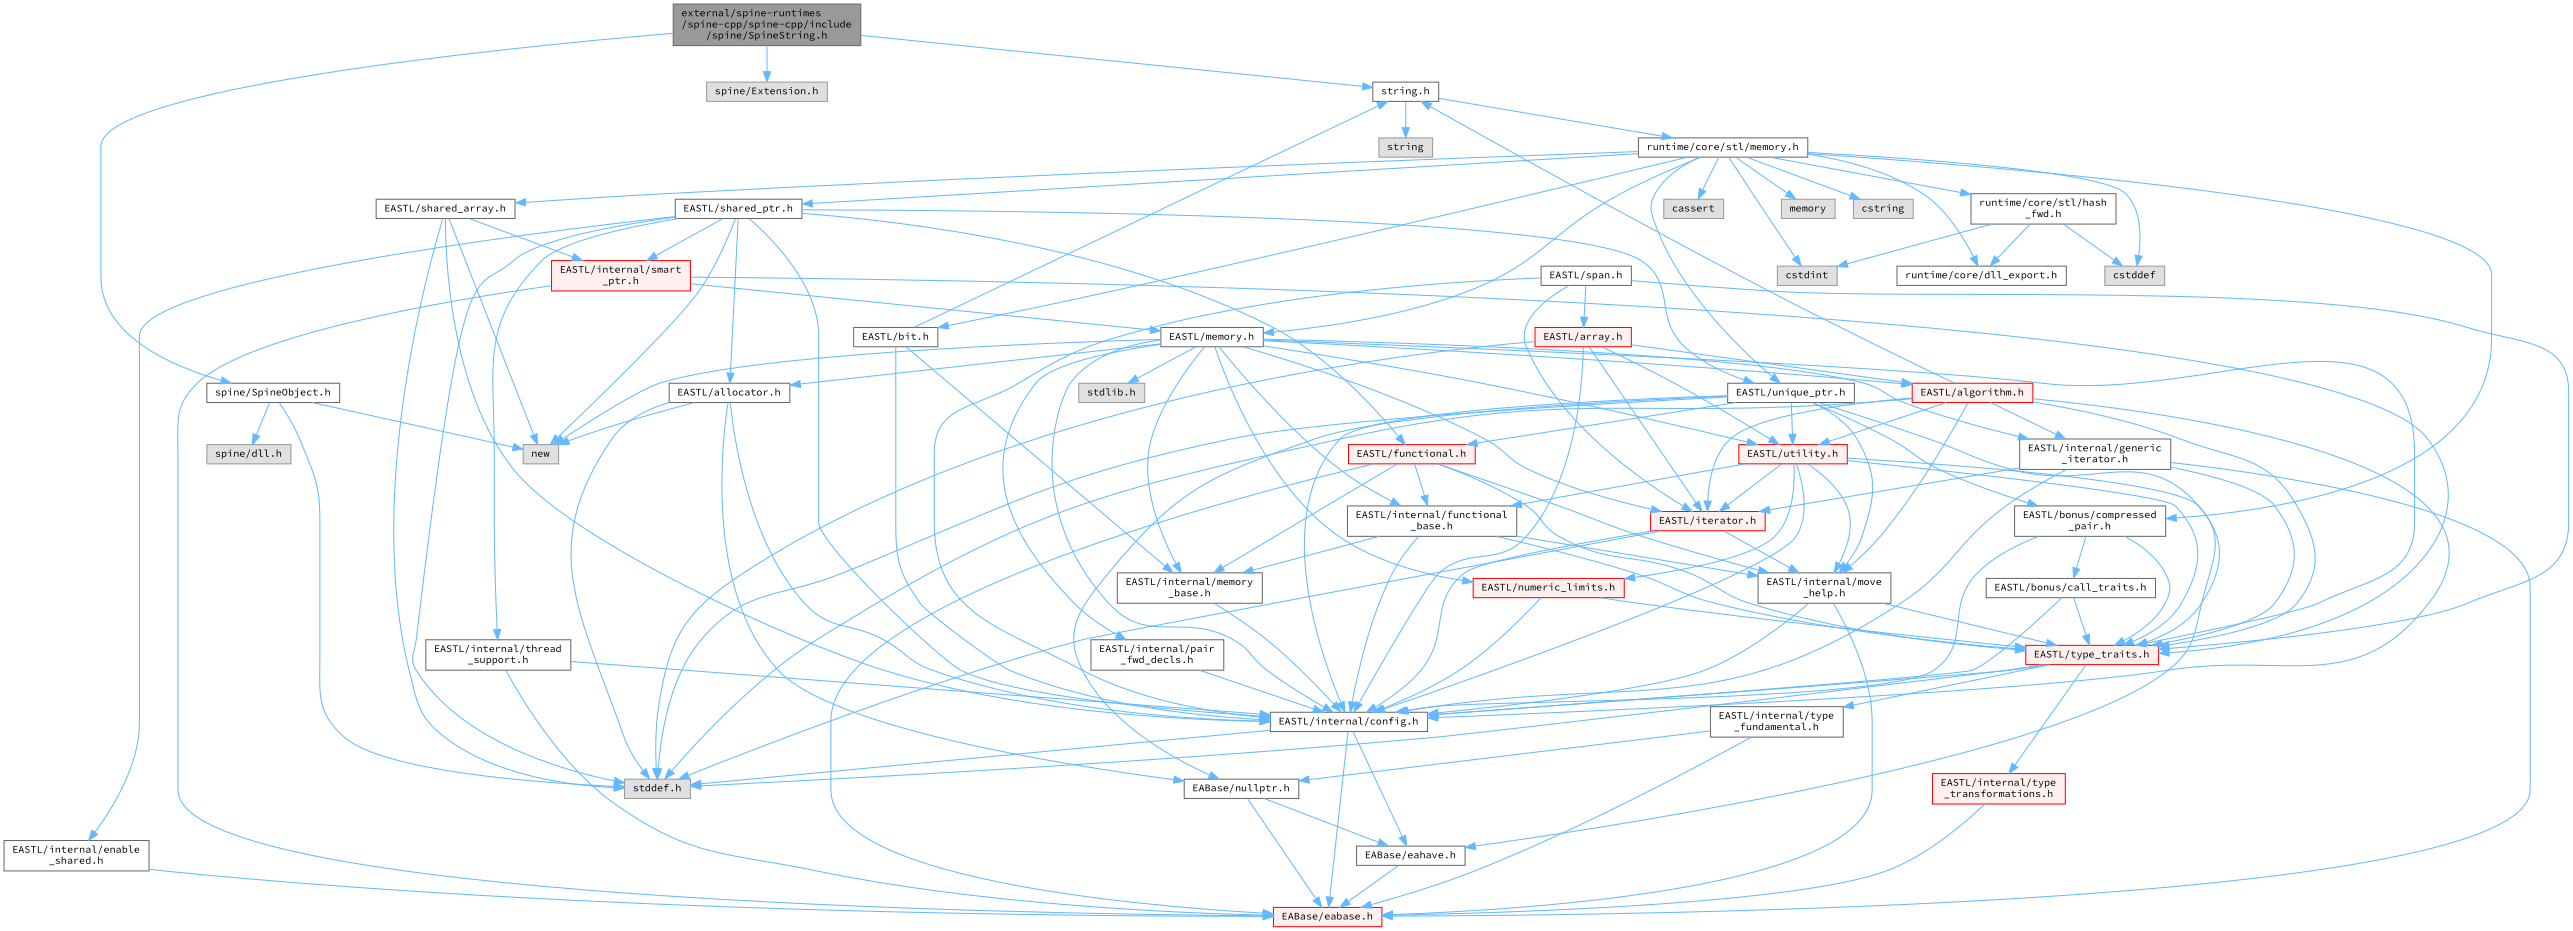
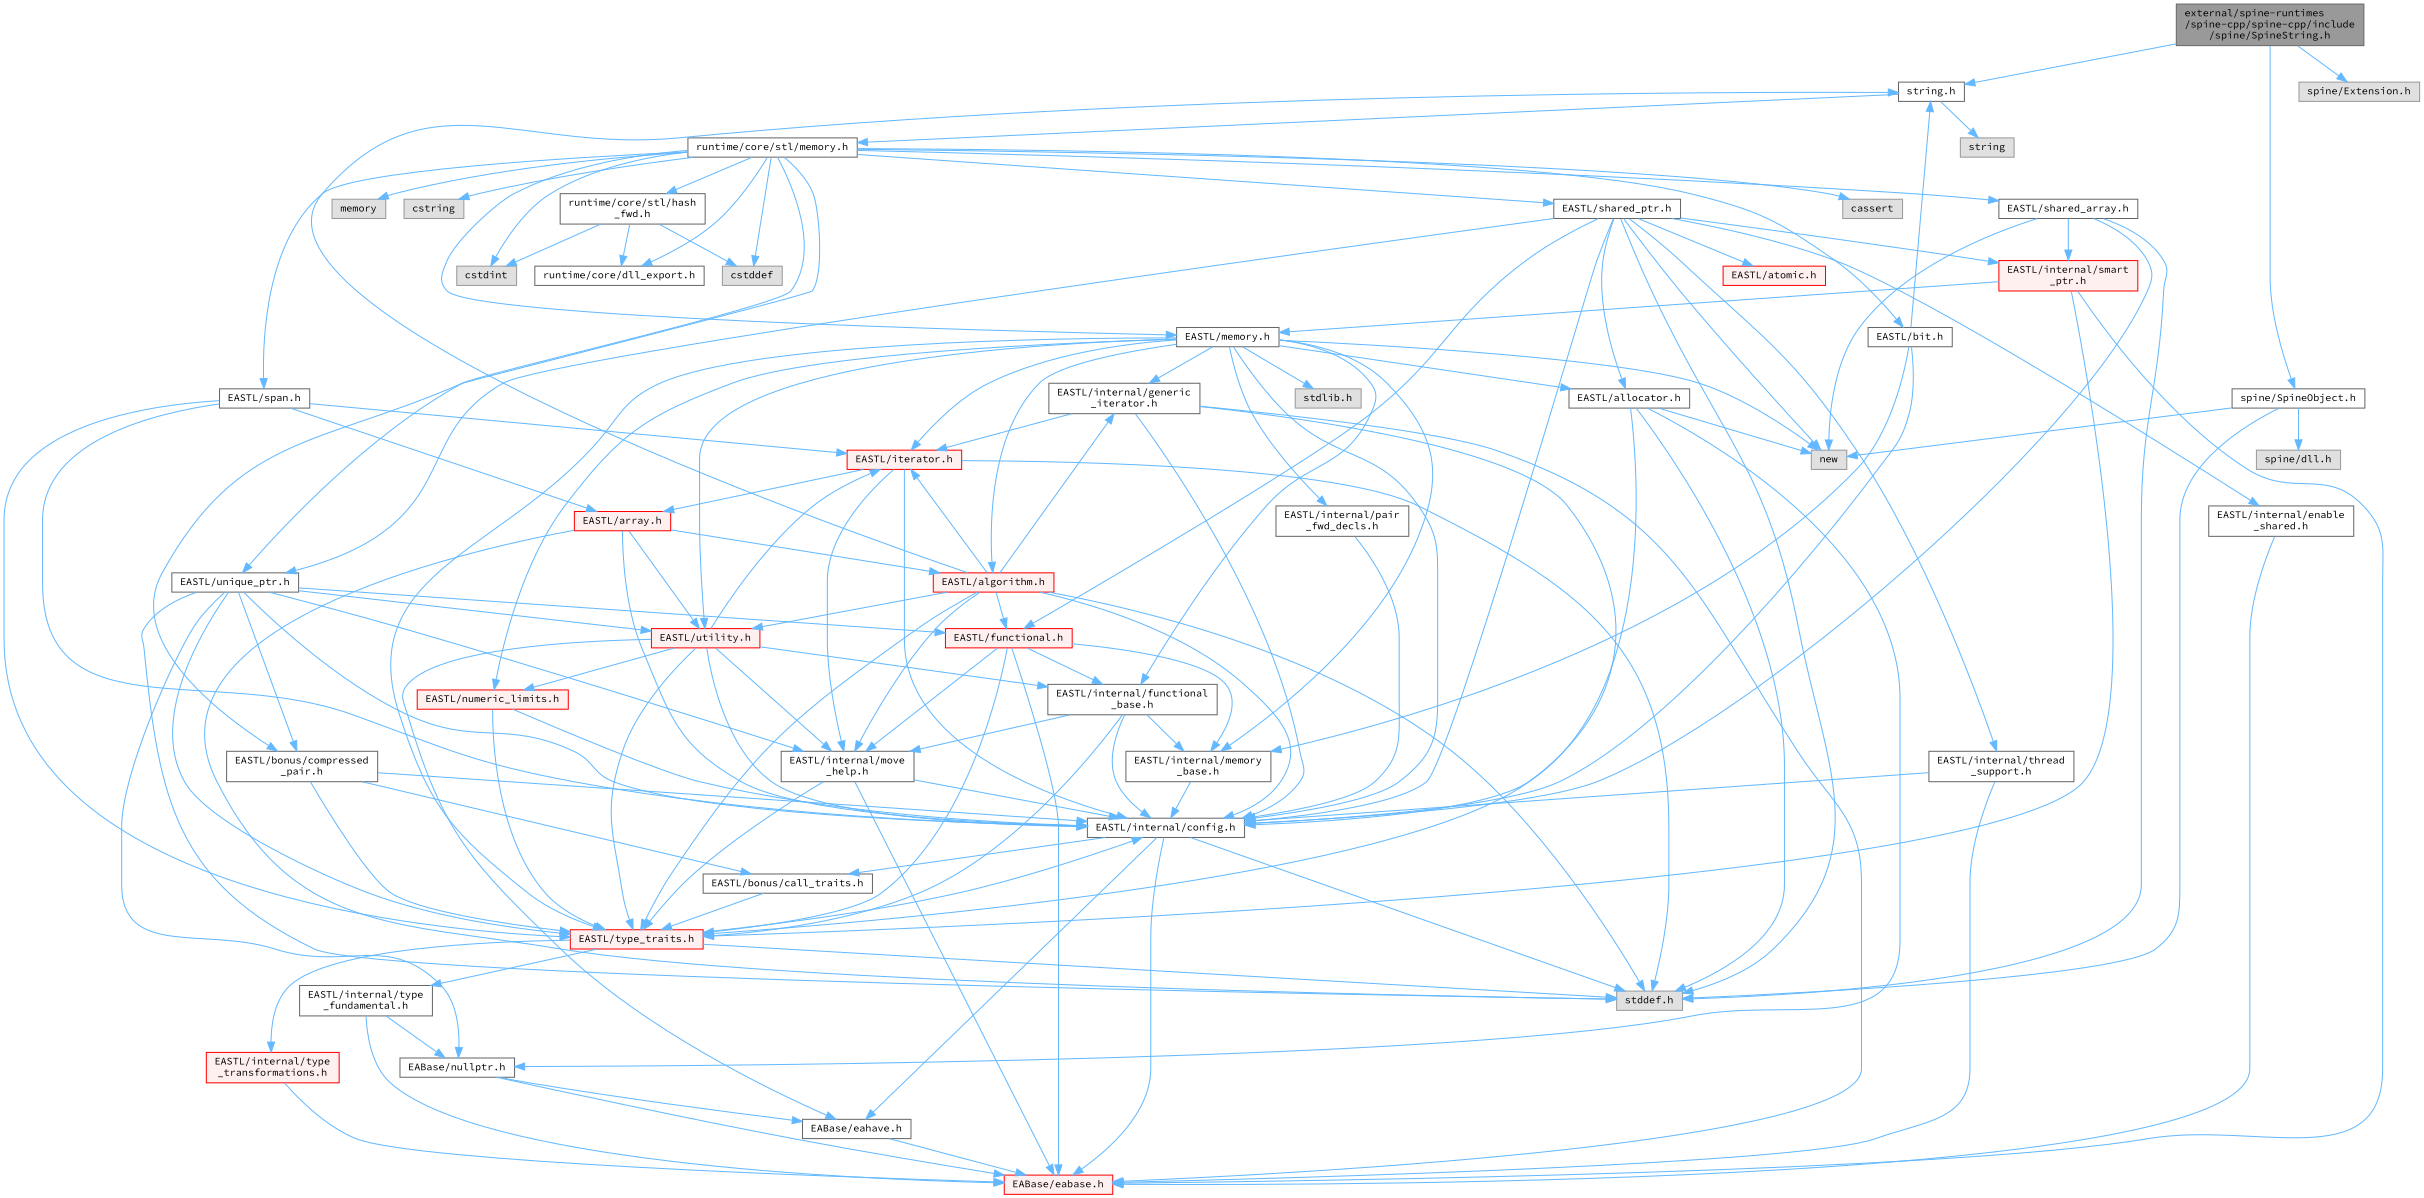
  digraph {
    fontname="Source Code Pro"
    node [color=grey40 fillcolor=white fontname="Source Code Pro" fontsize=10 shape=box style=filled]
    edge [color=steelblue1 fontname="Source Code Pro" fontsize=10 labelfontname=Helvetica labelfontsize=10 style=solid]
    n1 [color=gray40 fillcolor=grey60 fontcolor=black height=0.2 label="external/spine-runtimes\l/spine-cpp/spine-cpp/include\l/spine/SpineString.h" width=0.4]
    n2 [height=0.2 label="spine/SpineObject.h" width=0.4]
    n3 [color=grey60 fillcolor="#E0E0E0" height=0.2 label="spine/Extension.h" width=0.4]
    n4 [height=0.2 label="string.h" width=0.4]
    n5 [color=grey60 fillcolor="#E0E0E0" height=0.2 label=new width=0.4]
    n6 [color=grey60 fillcolor="#E0E0E0" height=0.2 label="stddef.h" width=0.4]
    n7 [color=grey60 fillcolor="#E0E0E0" height=0.2 label="spine/dll.h" width=0.4]
    n8 [color=grey60 fillcolor="#E0E0E0" height=0.2 label=string width=0.4]
    n9 [height=0.2 label="runtime/core/stl/memory.h" width=0.4]
    n10 [color=grey60 fillcolor="#E0E0E0" height=0.2 label=cstddef width=0.4]
    n11 [color=grey60 fillcolor="#E0E0E0" height=0.2 label=cstdint width=0.4]
    n12 [color=grey60 fillcolor="#E0E0E0" height=0.2 label=cassert width=0.4]
    n13 [color=grey60 fillcolor="#E0E0E0" height=0.2 label=memory width=0.4]
    n14 [color=grey60 fillcolor="#E0E0E0" height=0.2 label=cstring width=0.4]
    n15 [height=0.2 label="EASTL/bit.h" width=0.4]
    n16 [height=0.2 label="EASTL/memory.h" width=0.4]
    n17 [height=0.2 label="EASTL/shared_array.h" width=0.4]
    n18 [height=0.2 label="EASTL/unique_ptr.h" width=0.4]
    n19 [height=0.2 label="EASTL/bonus/compressed\l_pair.h" width=0.4]
    n20 [height=0.2 label="EASTL/shared_ptr.h" width=0.4]
    n21 [height=0.2 label="EASTL/span.h" width=0.4]
    n22 [height=0.2 label="runtime/core/dll_export.h" width=0.4]
    n23 [height=0.2 label="runtime/core/stl/hash\l_fwd.h" width=0.4]
    n24 [height=0.2 label="EASTL/internal/config.h" width=0.4]
    n25 [height=0.2 label="EASTL/internal/memory\l_base.h" width=0.4]
    n26 [color=red fillcolor="#FFF0F0" height=0.2 label="EASTL/type_traits.h" width=0.4]
    n27 [height=0.2 label="EASTL/internal/generic\l_iterator.h" width=0.4]
    n28 [color=red fillcolor="#FFF0F0" height=0.2 label="EASTL/iterator.h" width=0.4]
    n29 [height=0.2 label="EASTL/internal/pair\l_fwd_decls.h" width=0.4]
    n30 [height=0.2 label="EASTL/internal/functional\l_base.h" width=0.4]
    n31 [color=red fillcolor="#FFF0F0" height=0.2 label="EASTL/algorithm.h" width=0.4]
    n32 [color=red fillcolor="#FFF0F0" height=0.2 label="EASTL/utility.h" width=0.4]
    n33 [color=red fillcolor="#FFF0F0" height=0.2 label="EASTL/numeric_limits.h" width=0.4]
    n34 [height=0.2 label="EASTL/allocator.h" width=0.4]
    n35 [color=grey60 fillcolor="#E0E0E0" height=0.2 label="stdlib.h" width=0.4]
    n36 [color=red fillcolor="#FFF0F0" height=0.2 label="EASTL/internal/smart\l_ptr.h" width=0.4]
    n37 [height=0.2 label="EABase/nullptr.h" width=0.4]
    n38 [height=0.2 label="EASTL/internal/move\l_help.h" width=0.4]
    n39 [color=red fillcolor="#FFF0F0" height=0.2 label="EASTL/functional.h" width=0.4]
    n40 [height=0.2 label="EASTL/bonus/call_traits.h" width=0.4]
    n41 [height=0.2 label="EASTL/internal/thread\l_support.h" width=0.4]
+   n42 [color=red fillcolor="#FFF0F0" height=0.2 label="EASTL/atomic.h" width=0.4]
    n43 [height=0.2 label="EASTL/internal/enable\l_shared.h" width=0.4]
    n44 [color=red fillcolor="#FFF0F0" height=0.2 label="EASTL/array.h" width=0.4]
    n45 [color=red fillcolor="#FFF0F0" height=0.2 label="EABase/eabase.h" width=0.4]
    n46 [height=0.2 label="EABase/eahave.h" width=0.4]
    n47 [height=0.2 label="EASTL/internal/type\l_fundamental.h" width=0.4]
    n48 [color=red fillcolor="#FFF0F0" height=0.2 label="EASTL/internal/type\l_transformations.h" width=0.4]
    n1 -> n2
    n1 -> n3
    n1 -> n4
    n2 -> n5
    n2 -> n6
    n2 -> n7
    n4 -> n8
    n4 -> n9
    n9 -> n10
    n9 -> n11
    n9 -> n12
    n9 -> n13
    n9 -> n14
    n9 -> n15
    n9 -> n16
    n9 -> n17
    n9 -> n18
    n9 -> n19
    n9 -> n20
+   n9 -> n21
    n9 -> n22
    n9 -> n23
    n15 -> n4
    n15 -> n24
    n15 -> n25
    n16 -> n5
    n16 -> n24
    n16 -> n25
    n16 -> n26
    n16 -> n27
    n16 -> n28
    n16 -> n29
    n16 -> n30
    n16 -> n31
    n16 -> n32
    n16 -> n33
    n16 -> n34
    n16 -> n35
    n17 -> n5
    n17 -> n6
    n17 -> n24
    n17 -> n36
    n18 -> n6
    n18 -> n19
    n18 -> n24
    n18 -> n26
    n18 -> n32
    n18 -> n37
    n18 -> n38
    n18 -> n39
    n19 -> n24
    n19 -> n26
    n19 -> n40
    n20 -> n5
    n20 -> n6
    n20 -> n18
    n20 -> n24
    n20 -> n34
    n20 -> n36
    n20 -> n39
    n20 -> n41
+   n20 -> n42
    n20 -> n43
    n21 -> n24
    n21 -> n26
    n21 -> n28
    n21 -> n44
    n23 -> n10
    n23 -> n11
    n23 -> n22
    n24 -> n6
    n24 -> n45
    n24 -> n46
    n25 -> n24
    n26 -> n6
    n26 -> n24
    n26 -> n47
    n26 -> n48
    n27 -> n24
    n27 -> n26
    n27 -> n28
    n27 -> n45
    n28 -> n6
    n28 -> n24
    n28 -> n38
    n29 -> n24
    n30 -> n24
    n30 -> n25
    n30 -> n26
    n30 -> n38
    n31 -> n4
    n31 -> n6
    n31 -> n24
    n31 -> n26
    n31 -> n27
    n31 -> n28
    n31 -> n32
    n31 -> n38
+   n31 -> n39
    n32 -> n24
    n32 -> n26
    n32 -> n28
    n32 -> n30
    n32 -> n33
    n32 -> n38
    n32 -> n46
    n33 -> n24
    n33 -> n26
    n34 -> n5
    n34 -> n6
    n34 -> n24
    n34 -> n37
    n36 -> n16
    n36 -> n26
    n36 -> n45
    n37 -> n45
    n37 -> n46
    n38 -> n24
    n38 -> n26
    n38 -> n45
    n39 -> n25
    n39 -> n26
    n39 -> n30
    n39 -> n38
    n39 -> n45
-   n40 -> n24
+   n24 -> n40
    n40 -> n26
    n41 -> n24
    n41 -> n45
    n43 -> n45
    n44 -> n6
    n44 -> n24
-   n44 -> n28
+   n28 -> n44
    n44 -> n31
    n44 -> n32
    n46 -> n45
    n47 -> n37
    n47 -> n45
    n48 -> n45
  }
